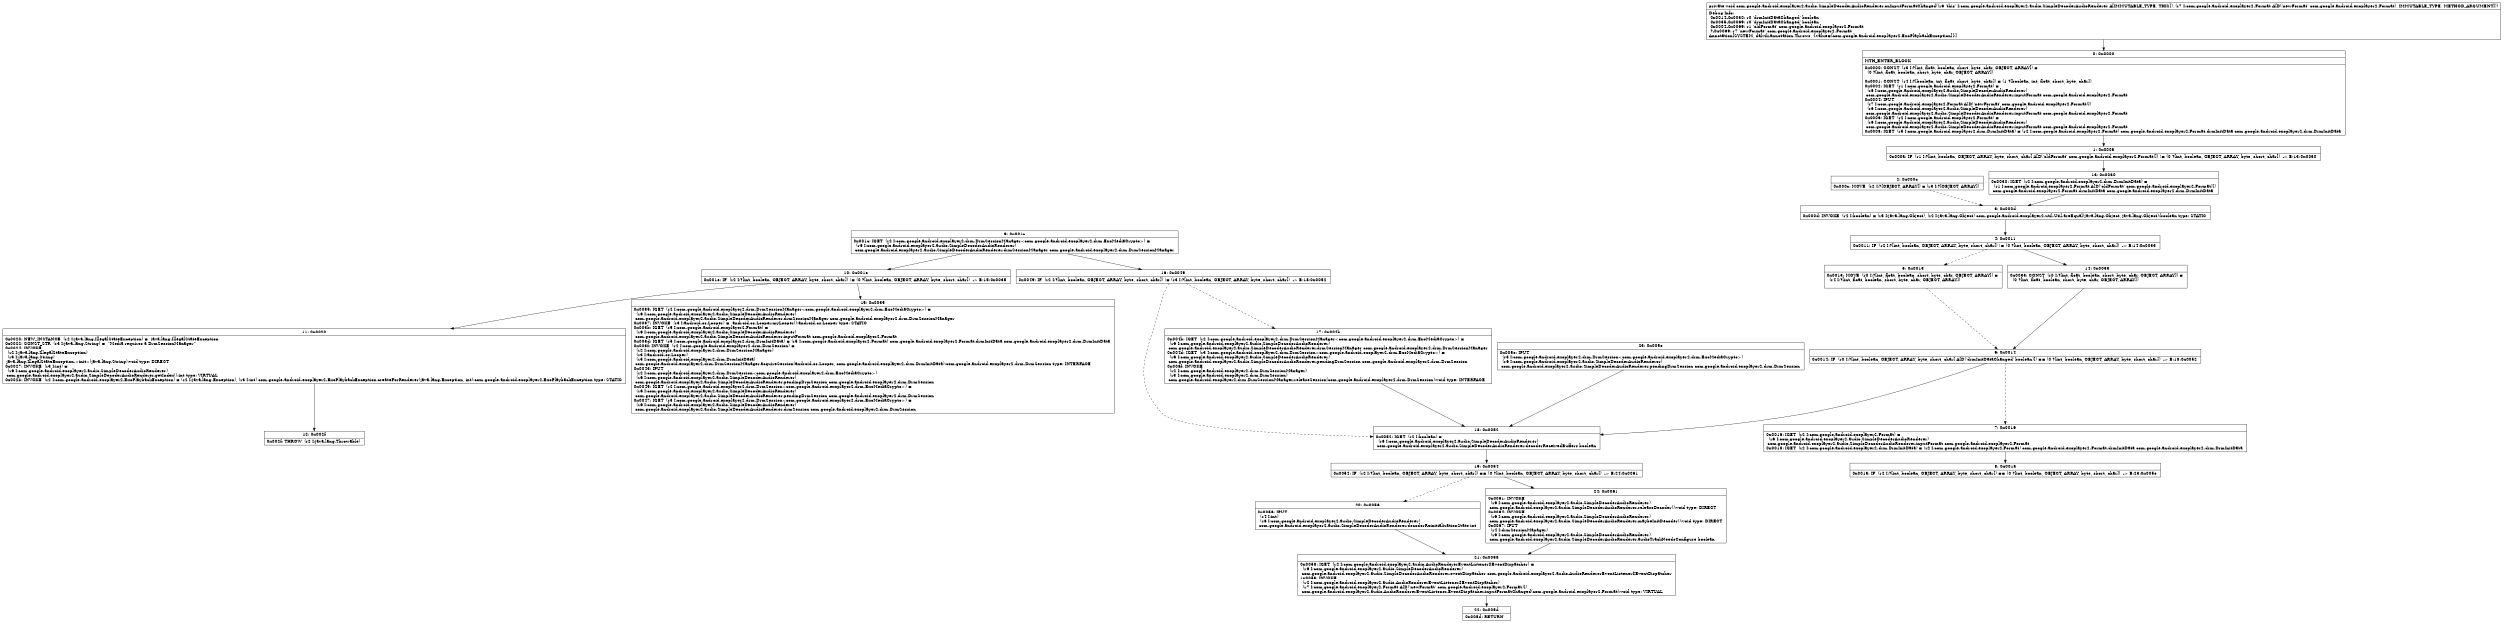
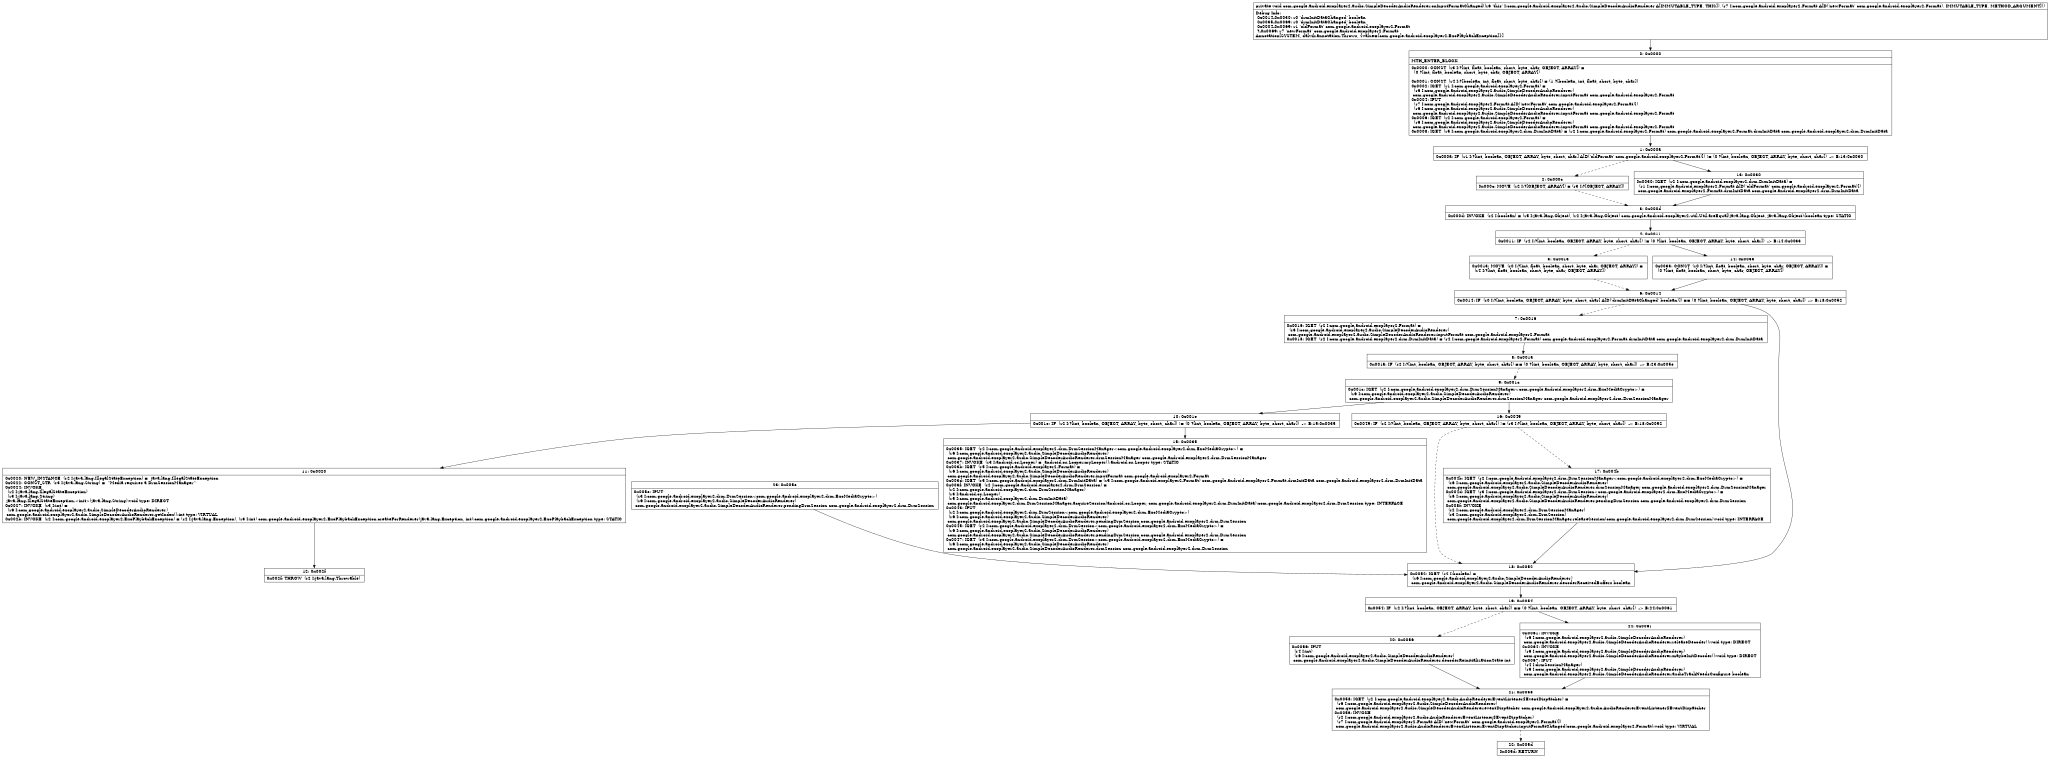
  digraph {
    node [shape=record]
    n1 [label="{0\:\ 0x0000|MTH_ENTER_BLOCK\l|0x0000: CONST  (r3 I:?[int, float, boolean, short, byte, char, OBJECT, ARRAY]) = \l  (0 ?[int, float, boolean, short, byte, char, OBJECT, ARRAY])\l \l0x0001: CONST  (r4 I:?[boolean, int, float, short, byte, char]) = (1 ?[boolean, int, float, short, byte, char]) \l0x0002: IGET  (r1 I:com.google.android.exoplayer2.Format) = \l  (r6 I:com.google.android.exoplayer2.audio.SimpleDecoderAudioRenderer)\l com.google.android.exoplayer2.audio.SimpleDecoderAudioRenderer.inputFormat com.google.android.exoplayer2.Format \l0x0004: IPUT  \l  (r7 I:com.google.android.exoplayer2.Format A[D('newFormat' com.google.android.exoplayer2.Format)])\l  (r6 I:com.google.android.exoplayer2.audio.SimpleDecoderAudioRenderer)\l com.google.android.exoplayer2.audio.SimpleDecoderAudioRenderer.inputFormat com.google.android.exoplayer2.Format \l0x0006: IGET  (r2 I:com.google.android.exoplayer2.Format) = \l  (r6 I:com.google.android.exoplayer2.audio.SimpleDecoderAudioRenderer)\l com.google.android.exoplayer2.audio.SimpleDecoderAudioRenderer.inputFormat com.google.android.exoplayer2.Format \l0x0008: IGET  (r5 I:com.google.android.exoplayer2.drm.DrmInitData) = (r2 I:com.google.android.exoplayer2.Format) com.google.android.exoplayer2.Format.drmInitData com.google.android.exoplayer2.drm.DrmInitData \l}"]
    n2 [label="{1\:\ 0x000a|0x000a: IF  (r1 I:?[int, boolean, OBJECT, ARRAY, byte, short, char] A[D('oldFormat' com.google.android.exoplayer2.Format)]) != (0 ?[int, boolean, OBJECT, ARRAY, byte, short, char])  \-\> B:13:0x0030 \l}"]
    n3 [label="{2\:\ 0x000c|0x000c: MOVE  (r2 I:?[OBJECT, ARRAY]) = (r3 I:?[OBJECT, ARRAY]) \l}"]
    n4 [label="{13\:\ 0x0030|0x0030: IGET  (r2 I:com.google.android.exoplayer2.drm.DrmInitData) = \l  (r1 I:com.google.android.exoplayer2.Format A[D('oldFormat' com.google.android.exoplayer2.Format)])\l com.google.android.exoplayer2.Format.drmInitData com.google.android.exoplayer2.drm.DrmInitData \l}"]
    n5 [label="{3\:\ 0x000d|0x000d: INVOKE  (r2 I:boolean) = (r5 I:java.lang.Object), (r2 I:java.lang.Object) com.google.android.exoplayer2.util.Util.areEqual(java.lang.Object, java.lang.Object):boolean type: STATIC \l}"]
    n6 [label="{4\:\ 0x0011|0x0011: IF  (r2 I:?[int, boolean, OBJECT, ARRAY, byte, short, char]) != (0 ?[int, boolean, OBJECT, ARRAY, byte, short, char])  \-\> B:14:0x0033 \l}"]
    n7 [label="{5\:\ 0x0013|0x0013: MOVE  (r0 I:?[int, float, boolean, short, byte, char, OBJECT, ARRAY]) = \l  (r4 I:?[int, float, boolean, short, byte, char, OBJECT, ARRAY])\l \l}"]
    n8 [label="{14\:\ 0x0033|0x0033: CONST  (r0 I:?[int, float, boolean, short, byte, char, OBJECT, ARRAY]) = \l  (0 ?[int, float, boolean, short, byte, char, OBJECT, ARRAY])\l \l}"]
    n9 [label="{6\:\ 0x0014|0x0014: IF  (r0 I:?[int, boolean, OBJECT, ARRAY, byte, short, char] A[D('drmInitDataChanged' boolean)]) == (0 ?[int, boolean, OBJECT, ARRAY, byte, short, char])  \-\> B:18:0x0052 \l}"]
    n10 [label="{7\:\ 0x0016|0x0016: IGET  (r2 I:com.google.android.exoplayer2.Format) = \l  (r6 I:com.google.android.exoplayer2.audio.SimpleDecoderAudioRenderer)\l com.google.android.exoplayer2.audio.SimpleDecoderAudioRenderer.inputFormat com.google.android.exoplayer2.Format \l0x0018: IGET  (r2 I:com.google.android.exoplayer2.drm.DrmInitData) = (r2 I:com.google.android.exoplayer2.Format) com.google.android.exoplayer2.Format.drmInitData com.google.android.exoplayer2.drm.DrmInitData \l}"]
    n11 [label="{18\:\ 0x0052|0x0052: IGET  (r2 I:boolean) = \l  (r6 I:com.google.android.exoplayer2.audio.SimpleDecoderAudioRenderer)\l com.google.android.exoplayer2.audio.SimpleDecoderAudioRenderer.decoderReceivedBuffers boolean \l}"]
    n12 [label="{8\:\ 0x001a|0x001a: IF  (r2 I:?[int, boolean, OBJECT, ARRAY, byte, short, char]) == (0 ?[int, boolean, OBJECT, ARRAY, byte, short, char])  \-\> B:23:0x005e \l}"]
    n13 [label="{19\:\ 0x0054|0x0054: IF  (r2 I:?[int, boolean, OBJECT, ARRAY, byte, short, char]) == (0 ?[int, boolean, OBJECT, ARRAY, byte, short, char])  \-\> B:24:0x0061 \l}"]
    n14 [label="{9\:\ 0x001c|0x001c: IGET  (r2 I:com.google.android.exoplayer2.drm.DrmSessionManager\<com.google.android.exoplayer2.drm.ExoMediaCrypto\>) = \l  (r6 I:com.google.android.exoplayer2.audio.SimpleDecoderAudioRenderer)\l com.google.android.exoplayer2.audio.SimpleDecoderAudioRenderer.drmSessionManager com.google.android.exoplayer2.drm.DrmSessionManager \l}"]
    n15 [label="{10\:\ 0x001e|0x001e: IF  (r2 I:?[int, boolean, OBJECT, ARRAY, byte, short, char]) != (0 ?[int, boolean, OBJECT, ARRAY, byte, short, char])  \-\> B:15:0x0035 \l}"]
    n16 [label="{16\:\ 0x0049|0x0049: IF  (r2 I:?[int, boolean, OBJECT, ARRAY, byte, short, char]) != (r3 I:?[int, boolean, OBJECT, ARRAY, byte, short, char])  \-\> B:18:0x0052 \l}"]
    n17 [label="{23\:\ 0x005e|0x005e: IPUT  \l  (r3 I:com.google.android.exoplayer2.drm.DrmSession\<com.google.android.exoplayer2.drm.ExoMediaCrypto\>)\l  (r6 I:com.google.android.exoplayer2.audio.SimpleDecoderAudioRenderer)\l com.google.android.exoplayer2.audio.SimpleDecoderAudioRenderer.pendingDrmSession com.google.android.exoplayer2.drm.DrmSession \l}"]
    n18 [label="{11\:\ 0x0020|0x0020: NEW_INSTANCE  (r2 I:java.lang.IllegalStateException) =  java.lang.IllegalStateException \l0x0022: CONST_STR  (r3 I:java.lang.String) =  \"Media requires a DrmSessionManager\" \l0x0024: INVOKE  \l  (r2 I:java.lang.IllegalStateException)\l  (r3 I:java.lang.String)\l java.lang.IllegalStateException.\<init\>(java.lang.String):void type: DIRECT \l0x0027: INVOKE  (r3 I:int) = \l  (r6 I:com.google.android.exoplayer2.audio.SimpleDecoderAudioRenderer)\l com.google.android.exoplayer2.audio.SimpleDecoderAudioRenderer.getIndex():int type: VIRTUAL \l0x002b: INVOKE  (r2 I:com.google.android.exoplayer2.ExoPlaybackException) = (r2 I:java.lang.Exception), (r3 I:int) com.google.android.exoplayer2.ExoPlaybackException.createForRenderer(java.lang.Exception, int):com.google.android.exoplayer2.ExoPlaybackException type: STATIC \l}"]
    n19 [label="{15\:\ 0x0035|0x0035: IGET  (r2 I:com.google.android.exoplayer2.drm.DrmSessionManager\<com.google.android.exoplayer2.drm.ExoMediaCrypto\>) = \l  (r6 I:com.google.android.exoplayer2.audio.SimpleDecoderAudioRenderer)\l com.google.android.exoplayer2.audio.SimpleDecoderAudioRenderer.drmSessionManager com.google.android.exoplayer2.drm.DrmSessionManager \l0x0037: INVOKE  (r3 I:android.os.Looper) =  android.os.Looper.myLooper():android.os.Looper type: STATIC \l0x003b: IGET  (r5 I:com.google.android.exoplayer2.Format) = \l  (r6 I:com.google.android.exoplayer2.audio.SimpleDecoderAudioRenderer)\l com.google.android.exoplayer2.audio.SimpleDecoderAudioRenderer.inputFormat com.google.android.exoplayer2.Format \l0x003d: IGET  (r5 I:com.google.android.exoplayer2.drm.DrmInitData) = (r5 I:com.google.android.exoplayer2.Format) com.google.android.exoplayer2.Format.drmInitData com.google.android.exoplayer2.drm.DrmInitData \l0x003f: INVOKE  (r2 I:com.google.android.exoplayer2.drm.DrmSession) = \l  (r2 I:com.google.android.exoplayer2.drm.DrmSessionManager)\l  (r3 I:android.os.Looper)\l  (r5 I:com.google.android.exoplayer2.drm.DrmInitData)\l com.google.android.exoplayer2.drm.DrmSessionManager.acquireSession(android.os.Looper, com.google.android.exoplayer2.drm.DrmInitData):com.google.android.exoplayer2.drm.DrmSession type: INTERFACE \l0x0043: IPUT  \l  (r2 I:com.google.android.exoplayer2.drm.DrmSession\<com.google.android.exoplayer2.drm.ExoMediaCrypto\>)\l  (r6 I:com.google.android.exoplayer2.audio.SimpleDecoderAudioRenderer)\l com.google.android.exoplayer2.audio.SimpleDecoderAudioRenderer.pendingDrmSession com.google.android.exoplayer2.drm.DrmSession \l0x0045: IGET  (r2 I:com.google.android.exoplayer2.drm.DrmSession\<com.google.android.exoplayer2.drm.ExoMediaCrypto\>) = \l  (r6 I:com.google.android.exoplayer2.audio.SimpleDecoderAudioRenderer)\l com.google.android.exoplayer2.audio.SimpleDecoderAudioRenderer.pendingDrmSession com.google.android.exoplayer2.drm.DrmSession \l0x0047: IGET  (r3 I:com.google.android.exoplayer2.drm.DrmSession\<com.google.android.exoplayer2.drm.ExoMediaCrypto\>) = \l  (r6 I:com.google.android.exoplayer2.audio.SimpleDecoderAudioRenderer)\l com.google.android.exoplayer2.audio.SimpleDecoderAudioRenderer.drmSession com.google.android.exoplayer2.drm.DrmSession \l}"]
    n20 [label="{12\:\ 0x002f|0x002f: THROW  (r2 I:java.lang.Throwable) \l}"]
    n21 [label="{17\:\ 0x004b|0x004b: IGET  (r2 I:com.google.android.exoplayer2.drm.DrmSessionManager\<com.google.android.exoplayer2.drm.ExoMediaCrypto\>) = \l  (r6 I:com.google.android.exoplayer2.audio.SimpleDecoderAudioRenderer)\l com.google.android.exoplayer2.audio.SimpleDecoderAudioRenderer.drmSessionManager com.google.android.exoplayer2.drm.DrmSessionManager \l0x004d: IGET  (r3 I:com.google.android.exoplayer2.drm.DrmSession\<com.google.android.exoplayer2.drm.ExoMediaCrypto\>) = \l  (r6 I:com.google.android.exoplayer2.audio.SimpleDecoderAudioRenderer)\l com.google.android.exoplayer2.audio.SimpleDecoderAudioRenderer.pendingDrmSession com.google.android.exoplayer2.drm.DrmSession \l0x008f: INVOKE  \l  (r2 I:com.google.android.exoplayer2.drm.DrmSessionManager)\l  (r3 I:com.google.android.exoplayer2.drm.DrmSession)\l com.google.android.exoplayer2.drm.DrmSessionManager.releaseSession(com.google.android.exoplayer2.drm.DrmSession):void type: INTERFACE \l}"]
    n22 [label="{20\:\ 0x0056|0x0056: IPUT  \l  (r4 I:int)\l  (r6 I:com.google.android.exoplayer2.audio.SimpleDecoderAudioRenderer)\l com.google.android.exoplayer2.audio.SimpleDecoderAudioRenderer.decoderReinitializationState int \l}"]
    n23 [label="{24\:\ 0x0061|0x0061: INVOKE  \l  (r6 I:com.google.android.exoplayer2.audio.SimpleDecoderAudioRenderer)\l com.google.android.exoplayer2.audio.SimpleDecoderAudioRenderer.releaseDecoder():void type: DIRECT \l0x0064: INVOKE  \l  (r6 I:com.google.android.exoplayer2.audio.SimpleDecoderAudioRenderer)\l com.google.android.exoplayer2.audio.SimpleDecoderAudioRenderer.maybeInitDecoder():void type: DIRECT \l0x0067: IPUT  \l  (r4 I:drmSessionManager)\l  (r6 I:com.google.android.exoplayer2.audio.SimpleDecoderAudioRenderer)\l com.google.android.exoplayer2.audio.SimpleDecoderAudioRenderer.audioTrackNeedsConfigure boolean \l}"]
-   n24 [label="{21\:\ 0x0058|0x0058: IGET  (r2 I:com.google.android.exoplayer2.audio.AudioRendererEventListener$EventDispatcher) = \l  (r6 I:com.google.android.exoplayer2.audio.SimpleDecoderAudioRenderer)\l com.google.android.exoplayer2.audio.SimpleDecoderAudioRenderer.eventDispatcher com.google.android.exoplayer2.audio.AudioRendererEventListener$EventDispatcher \l1x005a: INVOKE  \l  (r2 I:com.google.android.exoplayer2.audio.AudioRendererEventListener$EventDispatcher)\l  (r7 I:com.google.android.exoplayer2.Format A[D('newFormat' com.google.android.exoplayer2.Format)])\l com.google.android.exoplayer2.audio.AudioRendererEventListener.EventDispatcher.inputFormatChanged(com.google.android.exoplayer2.Format):void type: VIRTUAL \l}"]
+   n24 [label="{21\:\ 0x0058|0x0058: IGET  (r2 I:com.google.android.exoplayer2.audio.AudioRendererEventListener$EventDispatcher) = \l  (r6 I:com.google.android.exoplayer2.audio.SimpleDecoderAudioRenderer)\l com.google.android.exoplayer2.audio.SimpleDecoderAudioRenderer.eventDispatcher com.google.android.exoplayer2.audio.AudioRendererEventListener$EventDispatcher \l0x005a: INVOKE  \l  (r2 I:com.google.android.exoplayer2.audio.AudioRendererEventListener$EventDispatcher)\l  (r7 I:com.google.android.exoplayer2.Format A[D('newFormat' com.google.android.exoplayer2.Format)])\l com.google.android.exoplayer2.audio.AudioRendererEventListener.EventDispatcher.inputFormatChanged(com.google.android.exoplayer2.Format):void type: VIRTUAL \l}"]
    n25 [label="{22\:\ 0x005d|0x005d: RETURN   \l}"]
    n26 [label="{private void com.google.android.exoplayer2.audio.SimpleDecoderAudioRenderer.onInputFormatChanged((r6 'this' I:com.google.android.exoplayer2.audio.SimpleDecoderAudioRenderer A[IMMUTABLE_TYPE, THIS]), (r7 I:com.google.android.exoplayer2.Format A[D('newFormat' com.google.android.exoplayer2.Format), IMMUTABLE_TYPE, METHOD_ARGUMENT]))  | Debug Info:\l  0x0014\-0x0030: r0 'drmInitDataChanged' boolean\l  0x0035\-0x0069: r0 'drmInitDataChanged' boolean\l  0x0004\-0x0069: r1 'oldFormat' com.google.android.exoplayer2.Format\l  ?\-0x0069: r7 'newFormat' com.google.android.exoplayer2.Format\lAnnotation[SYSTEM, dalvik.annotation.Throws, \{value=[com.google.android.exoplayer2.ExoPlaybackException]\}]\l}"]
    n1 -> n2
+   n2 -> n3 [style=dashed]
    n2 -> n4
    n3 -> n5 [style=dashed]
    n4 -> n5
    n5 -> n6
    n6 -> n7 [style=dashed]
    n6 -> n8
    n7 -> n9 [style=dashed]
    n8 -> n9
    n9 -> n10 [style=dashed]
    n9 -> n11
    n10 -> n12
    n11 -> n13
+   n12 -> n14 [style=dashed]
    n13 -> n22 [style=dashed]
    n13 -> n23
    n14 -> n15
    n14 -> n16
    n15 -> n18 [style=solid]
    n15 -> n19
    n16 -> n11 [style=dashed]
    n16 -> n21 [style=dashed]
    n17 -> n11
    n18 -> n20
    n21 -> n11
    n22 -> n24
    n23 -> n24
-   n24 -> n25
+   n24 -> n25 [style=dashed]
    n26 -> n1
  }
